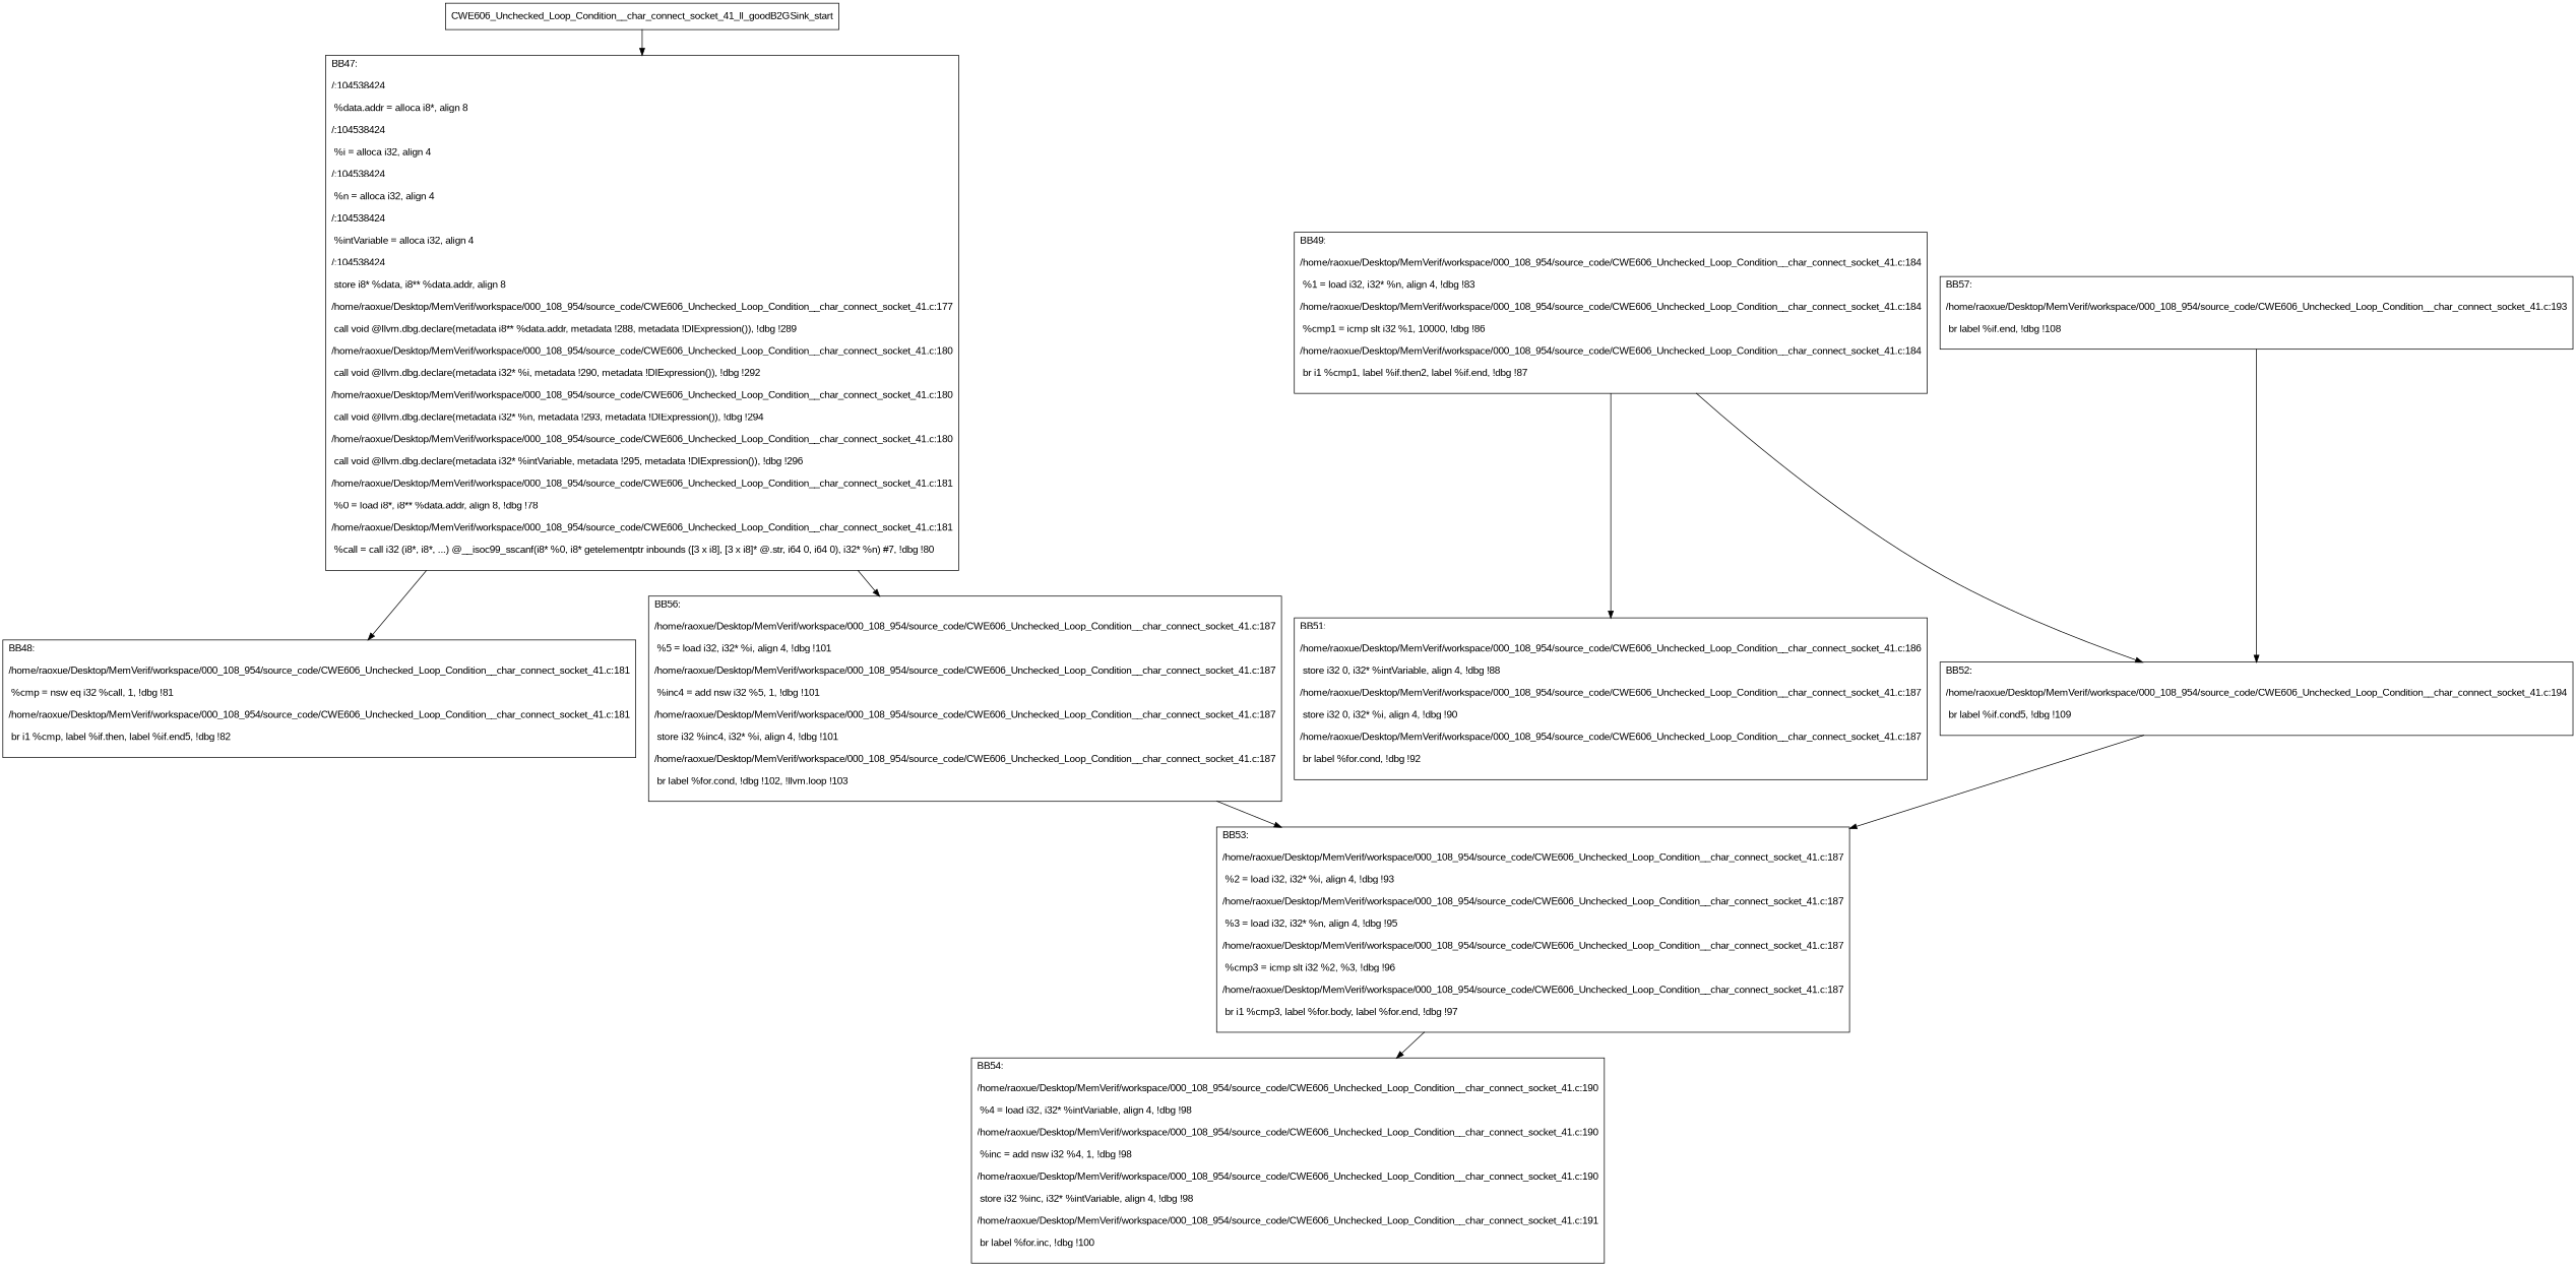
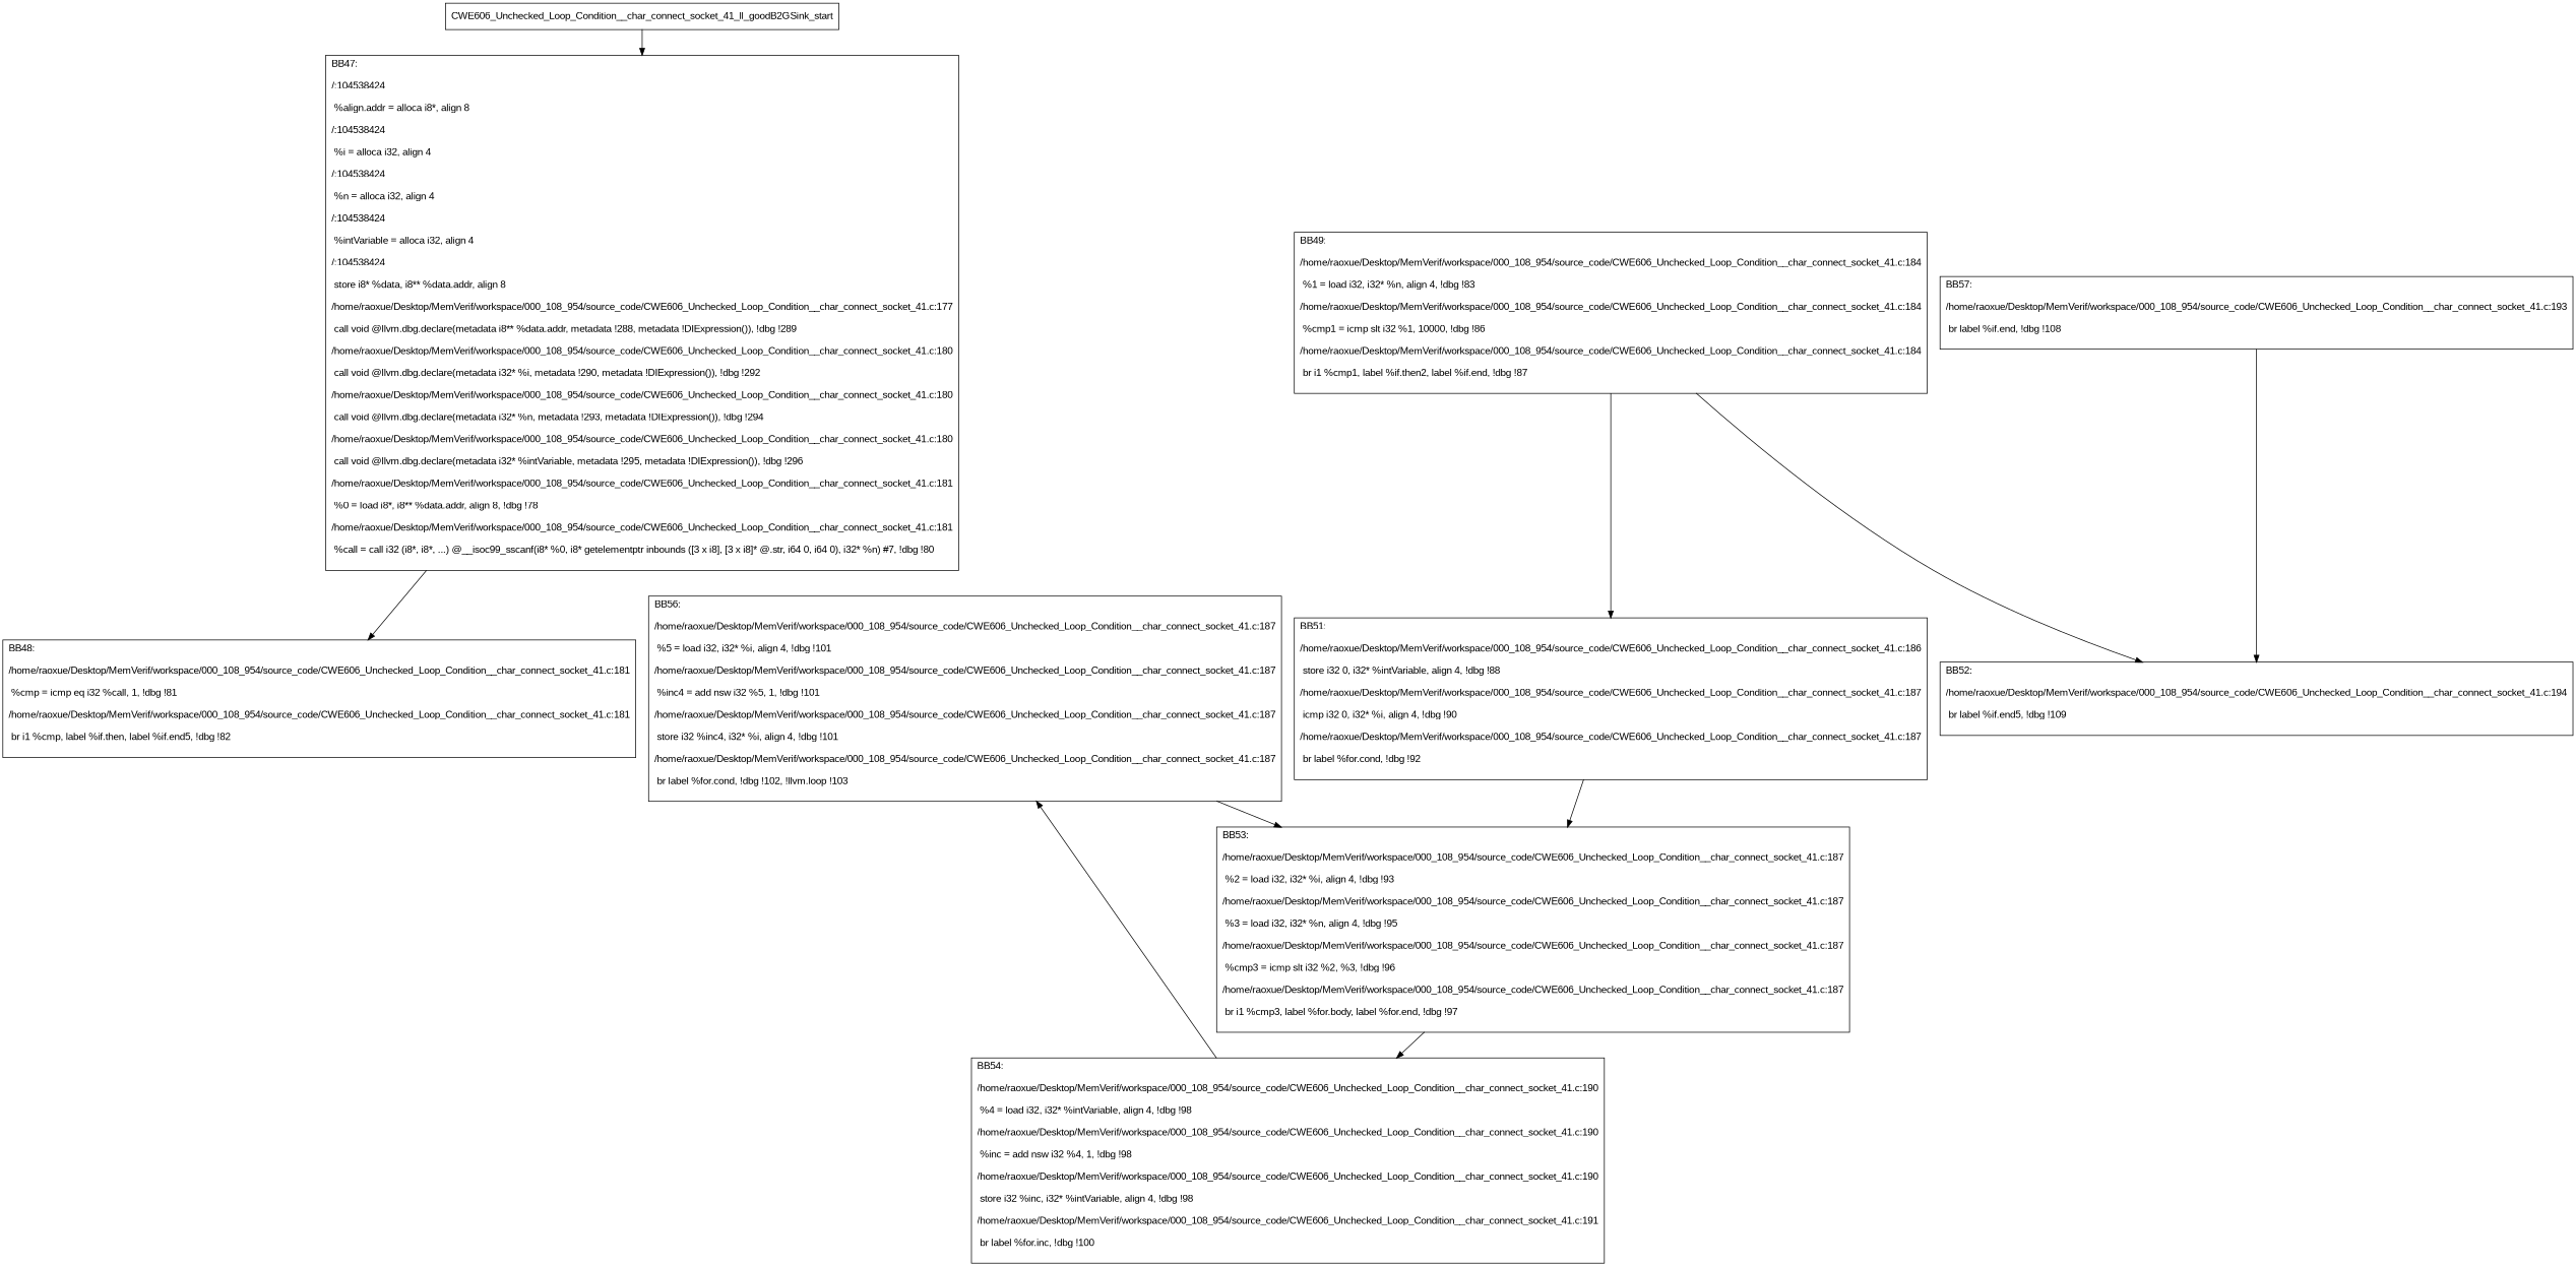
  digraph {
    fontname="Liberation Sans"
    node [fontname="Liberation Sans" shape=record]
    edge [fontname="Liberation Sans"]
    n1 [label="{CWE606_Unchecked_Loop_Condition__char_connect_socket_41_ll_goodB2GSink_start}"]
-   n2 [label="{BB47:\l\l/:104538424\l\n  %data.addr = alloca i8*, align 8\l\n/:104538424\l\n  %i = alloca i32, align 4\l\n/:104538424\l\n  %n = alloca i32, align 4\l\n/:104538424\l\n  %intVariable = alloca i32, align 4\l\n/:104538424\l\n  store i8* %data, i8** %data.addr, align 8\l\n/home/raoxue/Desktop/MemVerif/workspace/000_108_954/source_code/CWE606_Unchecked_Loop_Condition__char_connect_socket_41.c:177\l\n  call void @llvm.dbg.declare(metadata i8** %data.addr, metadata !288, metadata !DIExpression()), !dbg !289\l\n/home/raoxue/Desktop/MemVerif/workspace/000_108_954/source_code/CWE606_Unchecked_Loop_Condition__char_connect_socket_41.c:180\l\n  call void @llvm.dbg.declare(metadata i32* %i, metadata !290, metadata !DIExpression()), !dbg !292\l\n/home/raoxue/Desktop/MemVerif/workspace/000_108_954/source_code/CWE606_Unchecked_Loop_Condition__char_connect_socket_41.c:180\l\n  call void @llvm.dbg.declare(metadata i32* %n, metadata !293, metadata !DIExpression()), !dbg !294\l\n/home/raoxue/Desktop/MemVerif/workspace/000_108_954/source_code/CWE606_Unchecked_Loop_Condition__char_connect_socket_41.c:180\l\n  call void @llvm.dbg.declare(metadata i32* %intVariable, metadata !295, metadata !DIExpression()), !dbg !296\l\n/home/raoxue/Desktop/MemVerif/workspace/000_108_954/source_code/CWE606_Unchecked_Loop_Condition__char_connect_socket_41.c:181\l\n  %0 = load i8*, i8** %data.addr, align 8, !dbg !78\l\n/home/raoxue/Desktop/MemVerif/workspace/000_108_954/source_code/CWE606_Unchecked_Loop_Condition__char_connect_socket_41.c:181\l\n  %call = call i32 (i8*, i8*, ...) @__isoc99_sscanf(i8* %0, i8* getelementptr inbounds ([3 x i8], [3 x i8]* @.str, i64 0, i64 0), i32* %n) #7, !dbg !80\l\n}"]
-   n3 [label="{BB48:\l\l/home/raoxue/Desktop/MemVerif/workspace/000_108_954/source_code/CWE606_Unchecked_Loop_Condition__char_connect_socket_41.c:181\l\n  %cmp = nsw eq i32 %call, 1, !dbg !81\l\n/home/raoxue/Desktop/MemVerif/workspace/000_108_954/source_code/CWE606_Unchecked_Loop_Condition__char_connect_socket_41.c:181\l\n  br i1 %cmp, label %if.then, label %if.end5, !dbg !82\l\n}"]
+   n2 [label="{BB47:\l\l/:104538424\l\n  %align.addr = alloca i8*, align 8\l\n/:104538424\l\n  %i = alloca i32, align 4\l\n/:104538424\l\n  %n = alloca i32, align 4\l\n/:104538424\l\n  %intVariable = alloca i32, align 4\l\n/:104538424\l\n  store i8* %data, i8** %data.addr, align 8\l\n/home/raoxue/Desktop/MemVerif/workspace/000_108_954/source_code/CWE606_Unchecked_Loop_Condition__char_connect_socket_41.c:177\l\n  call void @llvm.dbg.declare(metadata i8** %data.addr, metadata !288, metadata !DIExpression()), !dbg !289\l\n/home/raoxue/Desktop/MemVerif/workspace/000_108_954/source_code/CWE606_Unchecked_Loop_Condition__char_connect_socket_41.c:180\l\n  call void @llvm.dbg.declare(metadata i32* %i, metadata !290, metadata !DIExpression()), !dbg !292\l\n/home/raoxue/Desktop/MemVerif/workspace/000_108_954/source_code/CWE606_Unchecked_Loop_Condition__char_connect_socket_41.c:180\l\n  call void @llvm.dbg.declare(metadata i32* %n, metadata !293, metadata !DIExpression()), !dbg !294\l\n/home/raoxue/Desktop/MemVerif/workspace/000_108_954/source_code/CWE606_Unchecked_Loop_Condition__char_connect_socket_41.c:180\l\n  call void @llvm.dbg.declare(metadata i32* %intVariable, metadata !295, metadata !DIExpression()), !dbg !296\l\n/home/raoxue/Desktop/MemVerif/workspace/000_108_954/source_code/CWE606_Unchecked_Loop_Condition__char_connect_socket_41.c:181\l\n  %0 = load i8*, i8** %data.addr, align 8, !dbg !78\l\n/home/raoxue/Desktop/MemVerif/workspace/000_108_954/source_code/CWE606_Unchecked_Loop_Condition__char_connect_socket_41.c:181\l\n  %call = call i32 (i8*, i8*, ...) @__isoc99_sscanf(i8* %0, i8* getelementptr inbounds ([3 x i8], [3 x i8]* @.str, i64 0, i64 0), i32* %n) #7, !dbg !80\l\n}"]
+   n3 [label="{BB48:\l\l/home/raoxue/Desktop/MemVerif/workspace/000_108_954/source_code/CWE606_Unchecked_Loop_Condition__char_connect_socket_41.c:181\l\n  %cmp = icmp eq i32 %call, 1, !dbg !81\l\n/home/raoxue/Desktop/MemVerif/workspace/000_108_954/source_code/CWE606_Unchecked_Loop_Condition__char_connect_socket_41.c:181\l\n  br i1 %cmp, label %if.then, label %if.end5, !dbg !82\l\n}"]
    n4 [label="{BB49:\l\l/home/raoxue/Desktop/MemVerif/workspace/000_108_954/source_code/CWE606_Unchecked_Loop_Condition__char_connect_socket_41.c:184\l\n  %1 = load i32, i32* %n, align 4, !dbg !83\l\n/home/raoxue/Desktop/MemVerif/workspace/000_108_954/source_code/CWE606_Unchecked_Loop_Condition__char_connect_socket_41.c:184\l\n  %cmp1 = icmp slt i32 %1, 10000, !dbg !86\l\n/home/raoxue/Desktop/MemVerif/workspace/000_108_954/source_code/CWE606_Unchecked_Loop_Condition__char_connect_socket_41.c:184\l\n  br i1 %cmp1, label %if.then2, label %if.end, !dbg !87\l\n}"]
-   n5 [label="{BB51:\l\l/home/raoxue/Desktop/MemVerif/workspace/000_108_954/source_code/CWE606_Unchecked_Loop_Condition__char_connect_socket_41.c:186\l\n  store i32 0, i32* %intVariable, align 4, !dbg !88\l\n/home/raoxue/Desktop/MemVerif/workspace/000_108_954/source_code/CWE606_Unchecked_Loop_Condition__char_connect_socket_41.c:187\l\n  store i32 0, i32* %i, align 4, !dbg !90\l\n/home/raoxue/Desktop/MemVerif/workspace/000_108_954/source_code/CWE606_Unchecked_Loop_Condition__char_connect_socket_41.c:187\l\n  br label %for.cond, !dbg !92\l\n}"]
-   n6 [label="{BB52:\l\l/home/raoxue/Desktop/MemVerif/workspace/000_108_954/source_code/CWE606_Unchecked_Loop_Condition__char_connect_socket_41.c:194\l\n  br label %if.cond5, !dbg !109\l\n}"]
+   n5 [label="{BB51:\l\l/home/raoxue/Desktop/MemVerif/workspace/000_108_954/source_code/CWE606_Unchecked_Loop_Condition__char_connect_socket_41.c:186\l\n  store i32 0, i32* %intVariable, align 4, !dbg !88\l\n/home/raoxue/Desktop/MemVerif/workspace/000_108_954/source_code/CWE606_Unchecked_Loop_Condition__char_connect_socket_41.c:187\l\n  icmp i32 0, i32* %i, align 4, !dbg !90\l\n/home/raoxue/Desktop/MemVerif/workspace/000_108_954/source_code/CWE606_Unchecked_Loop_Condition__char_connect_socket_41.c:187\l\n  br label %for.cond, !dbg !92\l\n}"]
+   n6 [label="{BB52:\l\l/home/raoxue/Desktop/MemVerif/workspace/000_108_954/source_code/CWE606_Unchecked_Loop_Condition__char_connect_socket_41.c:194\l\n  br label %if.end5, !dbg !109\l\n}"]
    n7 [label="{BB53:\l\l/home/raoxue/Desktop/MemVerif/workspace/000_108_954/source_code/CWE606_Unchecked_Loop_Condition__char_connect_socket_41.c:187\l\n  %2 = load i32, i32* %i, align 4, !dbg !93\l\n/home/raoxue/Desktop/MemVerif/workspace/000_108_954/source_code/CWE606_Unchecked_Loop_Condition__char_connect_socket_41.c:187\l\n  %3 = load i32, i32* %n, align 4, !dbg !95\l\n/home/raoxue/Desktop/MemVerif/workspace/000_108_954/source_code/CWE606_Unchecked_Loop_Condition__char_connect_socket_41.c:187\l\n  %cmp3 = icmp slt i32 %2, %3, !dbg !96\l\n/home/raoxue/Desktop/MemVerif/workspace/000_108_954/source_code/CWE606_Unchecked_Loop_Condition__char_connect_socket_41.c:187\l\n  br i1 %cmp3, label %for.body, label %for.end, !dbg !97\l\n}"]
    n8 [label="{BB54:\l\l/home/raoxue/Desktop/MemVerif/workspace/000_108_954/source_code/CWE606_Unchecked_Loop_Condition__char_connect_socket_41.c:190\l\n  %4 = load i32, i32* %intVariable, align 4, !dbg !98\l\n/home/raoxue/Desktop/MemVerif/workspace/000_108_954/source_code/CWE606_Unchecked_Loop_Condition__char_connect_socket_41.c:190\l\n  %inc = add nsw i32 %4, 1, !dbg !98\l\n/home/raoxue/Desktop/MemVerif/workspace/000_108_954/source_code/CWE606_Unchecked_Loop_Condition__char_connect_socket_41.c:190\l\n  store i32 %inc, i32* %intVariable, align 4, !dbg !98\l\n/home/raoxue/Desktop/MemVerif/workspace/000_108_954/source_code/CWE606_Unchecked_Loop_Condition__char_connect_socket_41.c:191\l\n  br label %for.inc, !dbg !100\l\n}"]
    n9 [label="{BB56:\l\l/home/raoxue/Desktop/MemVerif/workspace/000_108_954/source_code/CWE606_Unchecked_Loop_Condition__char_connect_socket_41.c:187\l\n  %5 = load i32, i32* %i, align 4, !dbg !101\l\n/home/raoxue/Desktop/MemVerif/workspace/000_108_954/source_code/CWE606_Unchecked_Loop_Condition__char_connect_socket_41.c:187\l\n  %inc4 = add nsw i32 %5, 1, !dbg !101\l\n/home/raoxue/Desktop/MemVerif/workspace/000_108_954/source_code/CWE606_Unchecked_Loop_Condition__char_connect_socket_41.c:187\l\n  store i32 %inc4, i32* %i, align 4, !dbg !101\l\n/home/raoxue/Desktop/MemVerif/workspace/000_108_954/source_code/CWE606_Unchecked_Loop_Condition__char_connect_socket_41.c:187\l\n  br label %for.cond, !dbg !102, !llvm.loop !103\l\n}"]
    n10 [label="{BB57:\l\l/home/raoxue/Desktop/MemVerif/workspace/000_108_954/source_code/CWE606_Unchecked_Loop_Condition__char_connect_socket_41.c:193\l\n  br label %if.end, !dbg !108\l\n}"]
    n1 -> n2
    n2 -> n3
    n4 -> n5
    n4 -> n6
-   n6 -> n7
+   n5 -> n7
    n7 -> n8
-   n2 -> n9
+   n8 -> n9
    n9 -> n7
    n10 -> n6
  }
